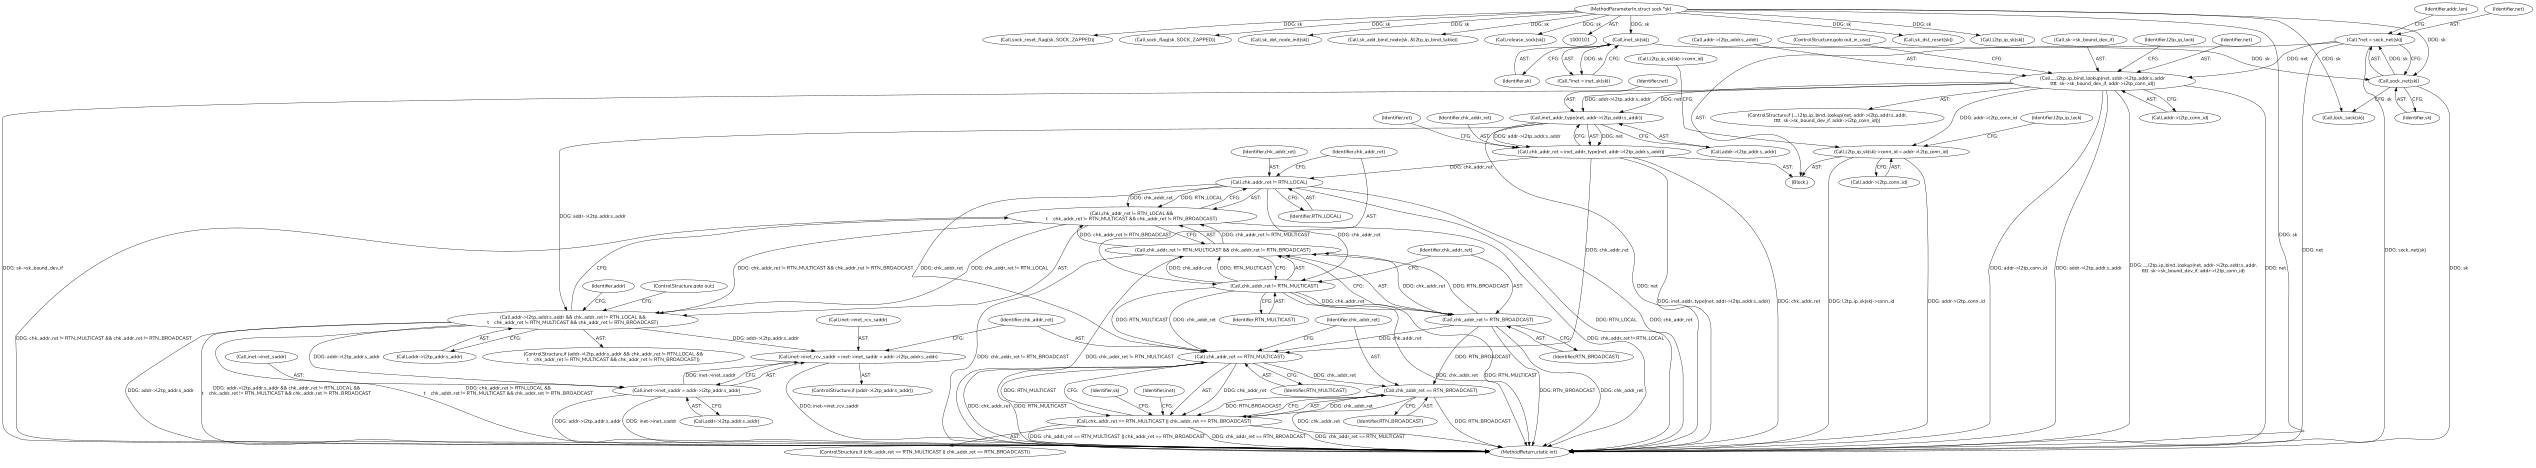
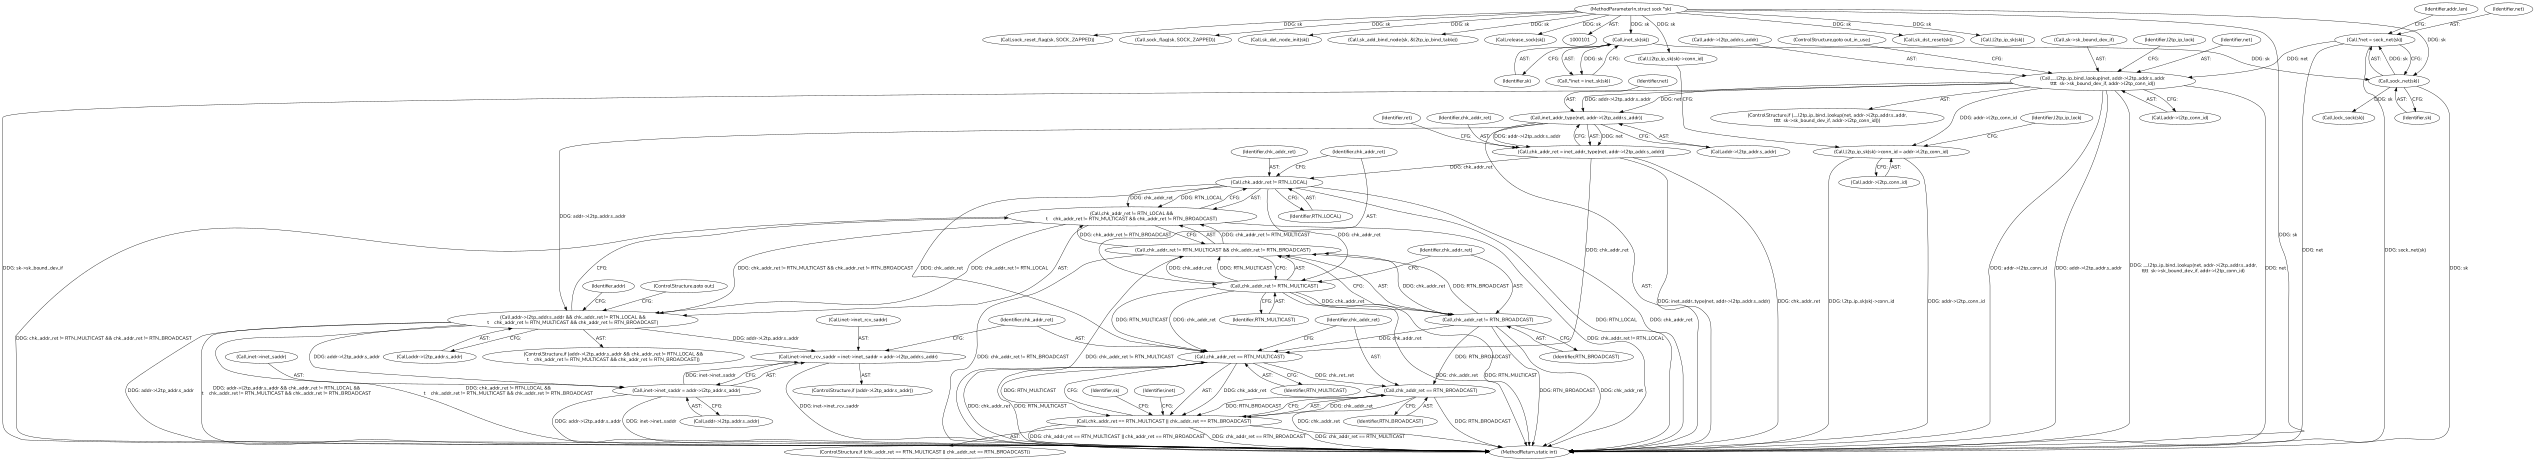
  digraph {
    fontname=Nunito
    node [fontname=Nunito]
    edge [fontname=Nunito]
    n1 [label="(Call,__l2tp_ip_bind_lookup(net, addr->l2tp_addr.s_addr,\n\t\t\t\t  sk->sk_bound_dev_if, addr->l2tp_conn_id))"]
    n2 [label="(Call,inet_addr_type(net, addr->l2tp_addr.s_addr))"]
    n3 [label="(Call,l2tp_ip_sk(sk)->conn_id = addr->l2tp_conn_id)"]
    n4 [label="(MethodReturn,static int)"]
    n5 [label="(Call,addr->l2tp_conn_id)"]
    n6 [label="(ControlStructure,if (__l2tp_ip_bind_lookup(net, addr->l2tp_addr.s_addr,\n\t\t\t\t  sk->sk_bound_dev_if, addr->l2tp_conn_id)))"]
    n7 [label="(Call,chk_addr_ret = inet_addr_type(net, addr->l2tp_addr.s_addr))"]
    n8 [label="(Call,addr->l2tp_addr.s_addr && chk_addr_ret != RTN_LOCAL &&\n\t    chk_addr_ret != RTN_MULTICAST && chk_addr_ret != RTN_BROADCAST)"]
    n9 [label="(Call,addr->l2tp_addr.s_addr)"]
-   n10 [label="(Block,)"]
    n11 [label="(Call,addr->l2tp_conn_id)"]
    n12 [label="(Call,*net = sock_net(sk))"]
    n13 [label="(Call,sock_net(sk))"]
    n14 [label="(Identifier,sk)"]
    n15 [label="(Call,lock_sock(sk))"]
    n16 [label="(Call,inet_sk(sk))"]
    n17 [label="(Call,*inet = inet_sk(sk))"]
    n18 [label="(Identifier,sk)"]
    n19 [label="(MethodParameterIn,struct sock *sk)"]
    n20 [label="(Call,sk_dst_reset(sk))"]
    n21 [label="(Call,l2tp_ip_sk(sk))"]
    n22 [label="(Call,sock_reset_flag(sk, SOCK_ZAPPED))"]
    n23 [label="(Call,sock_flag(sk, SOCK_ZAPPED))"]
    n24 [label="(Call,sk_del_node_init(sk))"]
    n25 [label="(Call,sk_add_bind_node(sk, &l2tp_ip_bind_table))"]
    n26 [label="(Call,release_sock(sk))"]
    1000101
    n28 [label="(Call,chk_addr_ret != RTN_LOCAL)"]
    n29 [label="(Call,chk_addr_ret == RTN_MULTICAST)"]
    n30 [label="(Call,chk_addr_ret != RTN_LOCAL &&\n\t    chk_addr_ret != RTN_MULTICAST && chk_addr_ret != RTN_BROADCAST)"]
    n31 [label="(Call,inet->inet_rcv_saddr = inet->inet_saddr = addr->l2tp_addr.s_addr)"]
    n32 [label="(Call,inet->inet_saddr = addr->l2tp_addr.s_addr)"]
    n33 [label="(Call,addr->l2tp_addr.s_addr)"]
    n34 [label="(ControlStructure,if (addr->l2tp_addr.s_addr && chk_addr_ret != RTN_LOCAL &&\n\t    chk_addr_ret != RTN_MULTICAST && chk_addr_ret != RTN_BROADCAST))"]
    n35 [label="(Call,chk_addr_ret != RTN_MULTICAST)"]
    n36 [label="(Identifier,RTN_LOCAL)"]
    n37 [label="(Call,chk_addr_ret == RTN_BROADCAST)"]
    n38 [label="(Call,chk_addr_ret == RTN_MULTICAST || chk_addr_ret == RTN_BROADCAST)"]
    n39 [label="(Identifier,RTN_MULTICAST)"]
    n40 [label="(Call,chk_addr_ret != RTN_MULTICAST && chk_addr_ret != RTN_BROADCAST)"]
    n41 [label="(Call,chk_addr_ret != RTN_BROADCAST)"]
    n42 [label="(Identifier,RTN_MULTICAST)"]
    n43 [label="(ControlStructure,if (addr->l2tp_addr.s_addr))"]
    n44 [label="(Call,addr->l2tp_addr.s_addr)"]
    n45 [label="(Identifier,RTN_BROADCAST)"]
    n46 [label="(Identifier,RTN_BROADCAST)"]
    n47 [label="(ControlStructure,if (chk_addr_ret == RTN_MULTICAST || chk_addr_ret == RTN_BROADCAST))"]
    n48 [label="(Identifier,net)"]
    n49 [label="(Call,addr->l2tp_addr.s_addr)"]
    n50 [label="(Identifier,addr_len)"]
    n51 [label="(ControlStructure,goto out_in_use;)"]
    n52 [label="(Call,l2tp_ip_sk(sk)->conn_id)"]
    n53 [label="(Call,sk->sk_bound_dev_if)"]
    n54 [label="(Identifier,chk_addr_ret)"]
    n55 [label="(Identifier,l2tp_ip_lock)"]
    n56 [label="(Identifier,net)"]
    n57 [label="(Call,inet->inet_saddr)"]
    n58 [label="(Identifier,net)"]
    n59 [label="(Identifier,chk_addr_ret)"]
    n60 [label="(Identifier,chk_addr_ret)"]
    n61 [label="(Identifier,l2tp_ip_lock)"]
    n62 [label="(Identifier,addr)"]
    n63 [label="(Identifier,chk_addr_ret)"]
    n64 [label="(Identifier,inet)"]
    n65 [label="(Call,inet->inet_rcv_saddr)"]
    n66 [label="(Identifier,chk_addr_ret)"]
    n67 [label="(Identifier,chk_addr_ret)"]
    n68 [label="(Identifier,sk)"]
    n69 [label="(Identifier,ret)"]
    n70 [label="(ControlStructure,goto out;)"]
    n1 -> n2 [label="DDG: net"]
    n1 -> n2 [label="DDG: addr->l2tp_addr.s_addr"]
    n1 -> n3 [label="DDG: addr->l2tp_conn_id"]
    n1 -> n4 [label="DDG: addr->l2tp_conn_id"]
    n1 -> n4 [label="DDG: addr->l2tp_addr.s_addr"]
    n1 -> n4 [label="DDG: __l2tp_ip_bind_lookup(net, addr->l2tp_addr.s_addr,\n\t\t\t\t  sk->sk_bound_dev_if, addr->l2tp_conn_id)"]
    n1 -> n4 [label="DDG: net"]
    n1 -> n4 [label="DDG: sk->sk_bound_dev_if"]
    n1 -> n5 [label="CFG: "]
    n1 -> n6 [label="AST: "]
-   n2 -> n4 [label="DDG: net"]
+   n2 -> n4 [label="AST: "]
    n2 -> n7 [label="AST: "]
    n2 -> n7 [label="DDG: net"]
    n2 -> n7 [label="DDG: addr->l2tp_addr.s_addr"]
    n2 -> n8 [label="DDG: addr->l2tp_addr.s_addr"]
    n2 -> n9 [label="CFG: "]
    n3 -> n4 [label="DDG: l2tp_ip_sk(sk)->conn_id"]
    n3 -> n4 [label="DDG: addr->l2tp_conn_id"]
-   n3 -> n10 [label="AST: "]
    n3 -> n11 [label="CFG: "]
    n5 -> n1 [label="AST: "]
    n7 -> n2 [label="CFG: "]
    n7 -> n4 [label="DDG: inet_addr_type(net, addr->l2tp_addr.s_addr)"]
    n7 -> n4 [label="DDG: chk_addr_ret"]
-   n7 -> n10 [label="AST: "]
    n7 -> n28 [label="DDG: chk_addr_ret"]
    n7 -> n29 [label="DDG: chk_addr_ret"]
    n8 -> n4 [label="DDG: addr->l2tp_addr.s_addr"]
    n8 -> n4 [label="DDG: addr->l2tp_addr.s_addr && chk_addr_ret != RTN_LOCAL &&\n\t    chk_addr_ret != RTN_MULTICAST && chk_addr_ret != RTN_BROADCAST"]
    n8 -> n4 [label="DDG: chk_addr_ret != RTN_LOCAL &&\n\t    chk_addr_ret != RTN_MULTICAST && chk_addr_ret != RTN_BROADCAST"]
    n8 -> n30 [label="CFG: "]
    n8 -> n31 [label="DDG: addr->l2tp_addr.s_addr"]
    n8 -> n32 [label="DDG: addr->l2tp_addr.s_addr"]
    n8 -> n33 [label="CFG: "]
    n8 -> n34 [label="AST: "]
    n9 -> n2 [label="AST: "]
    n11 -> n3 [label="AST: "]
    n12 -> n1 [label="DDG: net"]
    n12 -> n4 [label="DDG: sock_net(sk)"]
    n12 -> n4 [label="DDG: net"]
-   n12 -> n10 [label="AST: "]
    n12 -> n13 [label="CFG: "]
    n13 -> n4 [label="DDG: sk"]
    n13 -> n12 [label="AST: "]
    n13 -> n12 [label="DDG: sk"]
    n13 -> n14 [label="CFG: "]
-   n13 -> n15 [label="CFG: sk"]
+   n13 -> n15 [label="DDG: sk"]
    n14 -> n13 [label="AST: "]
    n16 -> n13 [label="DDG: sk"]
    n16 -> n17 [label="AST: "]
    n16 -> n17 [label="DDG: sk"]
    n16 -> n18 [label="CFG: "]
    n17 -> n16 [label="CFG: "]
    n18 -> n16 [label="AST: "]
    n19 -> n4 [label="DDG: sk"]
    n19 -> n13 [label="DDG: sk"]
-   n19 -> n15 [label="DDG: sk"]
+   n19 -> n52 [label="DDG: sk"]
    n19 -> n16 [label="DDG: sk"]
    n19 -> n20 [label="DDG: sk"]
    n19 -> n21 [label="DDG: sk"]
    n19 -> n22 [label="DDG: sk"]
    n19 -> n23 [label="DDG: sk"]
    n19 -> n24 [label="DDG: sk"]
    n19 -> n25 [label="DDG: sk"]
    n19 -> n26 [label="DDG: sk"]
    n19 -> 1000101 [label="AST: "]
    n28 -> n4 [label="DDG: RTN_LOCAL"]
    n28 -> n4 [label="DDG: chk_addr_ret"]
    n28 -> n29 [label="DDG: chk_addr_ret"]
    n28 -> n30 [label="AST: "]
    n28 -> n30 [label="DDG: chk_addr_ret"]
    n28 -> n30 [label="DDG: RTN_LOCAL"]
    n28 -> n35 [label="DDG: chk_addr_ret"]
    n28 -> n36 [label="CFG: "]
    n29 -> n4 [label="DDG: chk_addr_ret"]
    n29 -> n4 [label="DDG: RTN_MULTICAST"]
-   n29 -> n37 [label="DDG: chk_addr_ret"]
+   n29 -> n37 [label="DDG: chk_ret_ret"]
    n29 -> n38 [label="AST: "]
    n29 -> n38 [label="DDG: chk_addr_ret"]
    n29 -> n38 [label="DDG: RTN_MULTICAST"]
    n29 -> n39 [label="CFG: "]
    n30 -> n4 [label="DDG: chk_addr_ret != RTN_MULTICAST && chk_addr_ret != RTN_BROADCAST"]
    n30 -> n4 [label="DDG: chk_addr_ret != RTN_LOCAL"]
    n30 -> n8 [label="AST: "]
    n30 -> n8 [label="DDG: chk_addr_ret != RTN_LOCAL"]
    n30 -> n8 [label="DDG: chk_addr_ret != RTN_MULTICAST && chk_addr_ret != RTN_BROADCAST"]
    n30 -> n28 [label="CFG: "]
    n30 -> n40 [label="CFG: "]
    n31 -> n4 [label="DDG: inet->inet_rcv_saddr"]
    n31 -> n32 [label="CFG: "]
    n31 -> n43 [label="AST: "]
    n32 -> n4 [label="DDG: inet->inet_saddr"]
    n32 -> n4 [label="DDG: addr->l2tp_addr.s_addr"]
    n32 -> n31 [label="AST: "]
    n32 -> n31 [label="DDG: inet->inet_saddr"]
    n32 -> n44 [label="CFG: "]
    n33 -> n8 [label="AST: "]
    n35 -> n4 [label="DDG: chk_addr_ret"]
    n35 -> n4 [label="DDG: RTN_MULTICAST"]
    n35 -> n29 [label="DDG: chk_addr_ret"]
    n35 -> n29 [label="DDG: RTN_MULTICAST"]
    n35 -> n40 [label="AST: "]
    n35 -> n40 [label="DDG: chk_addr_ret"]
    n35 -> n40 [label="DDG: RTN_MULTICAST"]
    n35 -> n41 [label="DDG: chk_addr_ret"]
    n35 -> n42 [label="CFG: "]
    n36 -> n28 [label="AST: "]
    n37 -> n4 [label="DDG: RTN_BROADCAST"]
    n37 -> n4 [label="DDG: chk_addr_ret"]
    n37 -> n38 [label="AST: "]
    n37 -> n38 [label="DDG: chk_addr_ret"]
    n37 -> n38 [label="DDG: RTN_BROADCAST"]
    n37 -> n46 [label="CFG: "]
    n38 -> n4 [label="DDG: chk_addr_ret == RTN_MULTICAST"]
    n38 -> n4 [label="DDG: chk_addr_ret == RTN_MULTICAST || chk_addr_ret == RTN_BROADCAST"]
    n38 -> n4 [label="DDG: chk_addr_ret == RTN_BROADCAST"]
    n38 -> n29 [label="CFG: "]
    n38 -> n37 [label="CFG: "]
    n38 -> n47 [label="AST: "]
    n39 -> n29 [label="AST: "]
    n40 -> n4 [label="DDG: chk_addr_ret != RTN_BROADCAST"]
    n40 -> n4 [label="DDG: chk_addr_ret != RTN_MULTICAST"]
    n40 -> n30 [label="AST: "]
    n40 -> n30 [label="DDG: chk_addr_ret != RTN_MULTICAST"]
    n40 -> n30 [label="DDG: chk_addr_ret != RTN_BROADCAST"]
    n40 -> n35 [label="CFG: "]
    n40 -> n41 [label="CFG: "]
    n41 -> n4 [label="DDG: RTN_BROADCAST"]
    n41 -> n4 [label="DDG: chk_addr_ret"]
    n41 -> n29 [label="DDG: chk_addr_ret"]
    n41 -> n37 [label="DDG: RTN_BROADCAST"]
    n41 -> n40 [label="AST: "]
    n41 -> n40 [label="DDG: chk_addr_ret"]
    n41 -> n40 [label="DDG: RTN_BROADCAST"]
    n41 -> n45 [label="CFG: "]
    n42 -> n35 [label="AST: "]
    n44 -> n32 [label="AST: "]
    n45 -> n41 [label="AST: "]
    n46 -> n37 [label="AST: "]
    n48 -> n1 [label="AST: "]
    n49 -> n1 [label="AST: "]
    n50 -> n12 [label="CFG: "]
    n51 -> n1 [label="CFG: "]
    n52 -> n3 [label="CFG: "]
    n53 -> n1 [label="AST: "]
    n54 -> n28 [label="AST: "]
    n55 -> n1 [label="CFG: "]
    n56 -> n2 [label="AST: "]
    n57 -> n32 [label="AST: "]
    n58 -> n12 [label="AST: "]
    n59 -> n29 [label="CFG: "]
    n59 -> n37 [label="AST: "]
    n60 -> n28 [label="CFG: "]
    n60 -> n35 [label="AST: "]
    n61 -> n3 [label="CFG: "]
    n62 -> n8 [label="CFG: "]
    n63 -> n7 [label="AST: "]
    n64 -> n38 [label="CFG: "]
    n65 -> n31 [label="AST: "]
    n66 -> n29 [label="AST: "]
    n66 -> n31 [label="CFG: "]
    n67 -> n35 [label="CFG: "]
    n67 -> n41 [label="AST: "]
    n68 -> n38 [label="CFG: "]
    n69 -> n7 [label="CFG: "]
    n70 -> n8 [label="CFG: "]
  }
